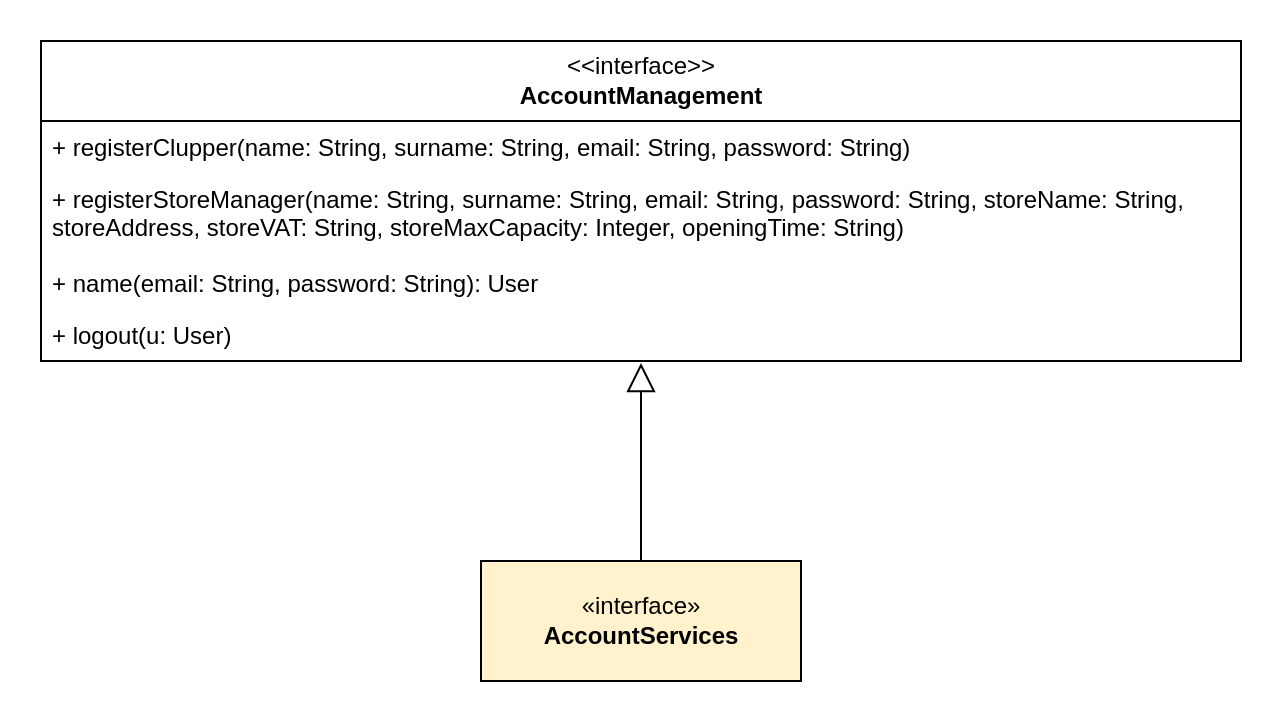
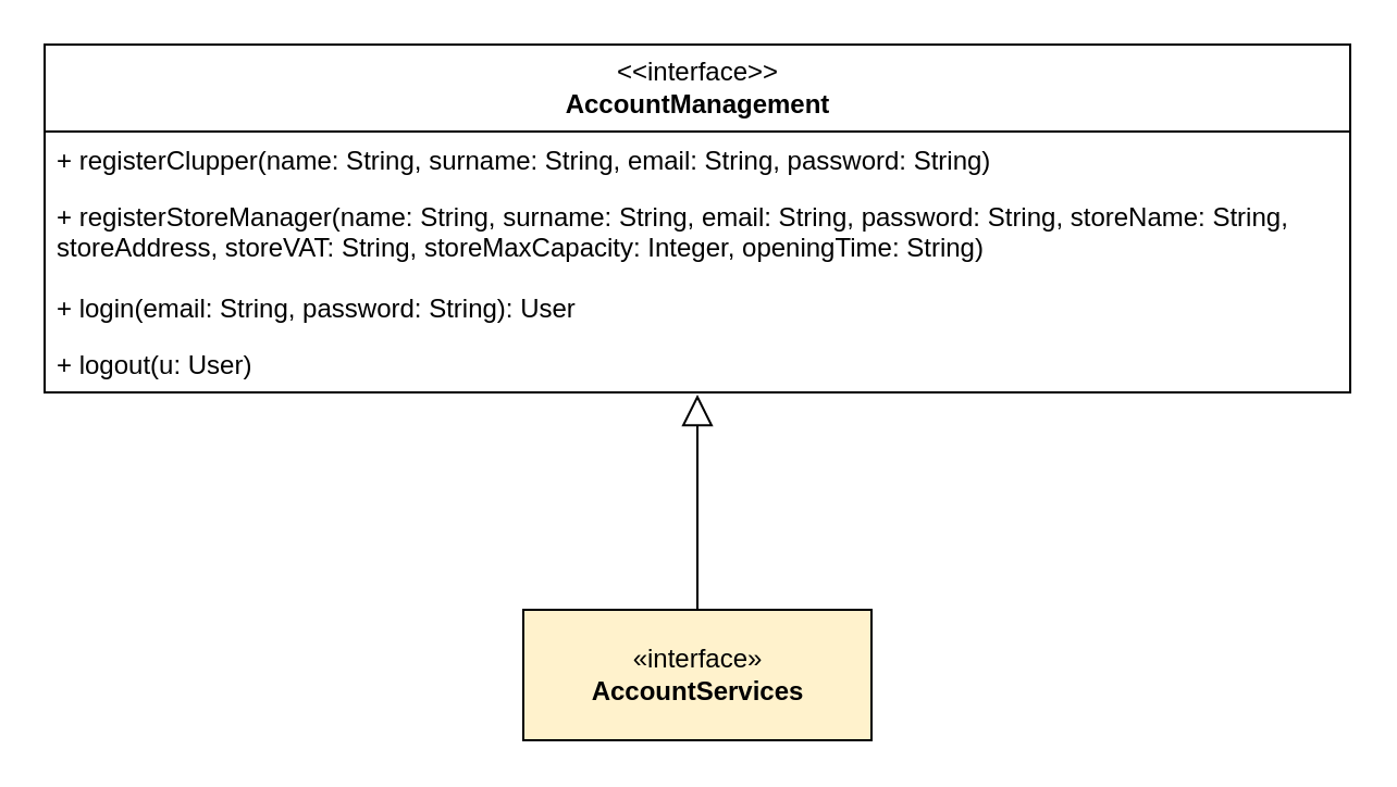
  <mxCell id="0" />
  <mxCell id="1" parent="0" />
  <mxCell id="2" style="edgeStyle=orthogonalEdgeStyle;rounded=0;orthogonalLoop=1;jettySize=auto;html=1;exitX=0.5;exitY=0;exitDx=0;exitDy=0;entryX=0.5;entryY=1.038;entryDx=0;entryDy=0;entryPerimeter=0;endArrow=block;endFill=0;shadow=0;jumpSize=6;endSize=12;" parent="1" source="3" target="8" edge="1"><mxGeometry relative="1" as="geometry" /></mxCell>
  <mxCell id="3" value="«interface»&lt;br&gt;&lt;b&gt;AccountServices&lt;br&gt;&lt;/b&gt;" style="html=1;fillColor=#fff2cc;" parent="1" vertex="1"><mxGeometry x="240" y="280" width="160" height="60" as="geometry" /></mxCell>
  <mxCell id="4" value="&amp;lt;&amp;lt;interface&amp;gt;&amp;gt;&lt;br&gt;&lt;b&gt;AccountManagement&lt;/b&gt;" style="swimlane;fontStyle=0;childLayout=stackLayout;horizontal=1;startSize=40;fillColor=none;horizontalStack=0;resizeParent=1;resizeParentMax=0;resizeLast=0;collapsible=1;marginBottom=0;html=1;" parent="1" vertex="1"><mxGeometry x="20" y="20" width="600" height="160" as="geometry" /></mxCell>
  <mxCell id="5" value="+ registerClupper(name: String, surname: String, email: String, password: String)" style="text;strokeColor=none;fillColor=none;align=left;verticalAlign=top;spacingLeft=4;spacingRight=4;overflow=hidden;rotatable=0;points=[[0,0.5],[1,0.5]];portConstraint=eastwest;" parent="4" vertex="1"><mxGeometry y="40" width="600" height="26" as="geometry" /></mxCell>
  <mxCell id="6" value="+ registerStoreManager(name: String, surname: String, email: String, password: String, storeName: String, &#10;storeAddress, storeVAT: String, storeMaxCapacity: Integer, openingTime: String)" style="text;strokeColor=none;fillColor=none;align=left;verticalAlign=top;spacingLeft=4;spacingRight=4;overflow=hidden;rotatable=0;points=[[0,0.5],[1,0.5]];portConstraint=eastwest;" parent="4" vertex="1"><mxGeometry y="66" width="600" height="42" as="geometry" /></mxCell>
- <mxCell id="7" value="+ name(email: String, password: String): User" style="text;strokeColor=none;fillColor=none;align=left;verticalAlign=top;spacingLeft=4;spacingRight=4;overflow=hidden;rotatable=0;points=[[0,0.5],[1,0.5]];portConstraint=eastwest;" parent="4" vertex="1"><mxGeometry y="108" width="600" height="26" as="geometry" /></mxCell>
+ <mxCell id="7" value="+ login(email: String, password: String): User" style="text;strokeColor=none;fillColor=none;align=left;verticalAlign=top;spacingLeft=4;spacingRight=4;overflow=hidden;rotatable=0;points=[[0,0.5],[1,0.5]];portConstraint=eastwest;" parent="4" vertex="1"><mxGeometry y="108" width="600" height="26" as="geometry" /></mxCell>
  <mxCell id="8" value="+ logout(u: User)" style="text;strokeColor=none;fillColor=none;align=left;verticalAlign=top;spacingLeft=4;spacingRight=4;overflow=hidden;rotatable=0;points=[[0,0.5],[1,0.5]];portConstraint=eastwest;" parent="4" vertex="1"><mxGeometry y="134" width="600" height="26" as="geometry" /></mxCell>
